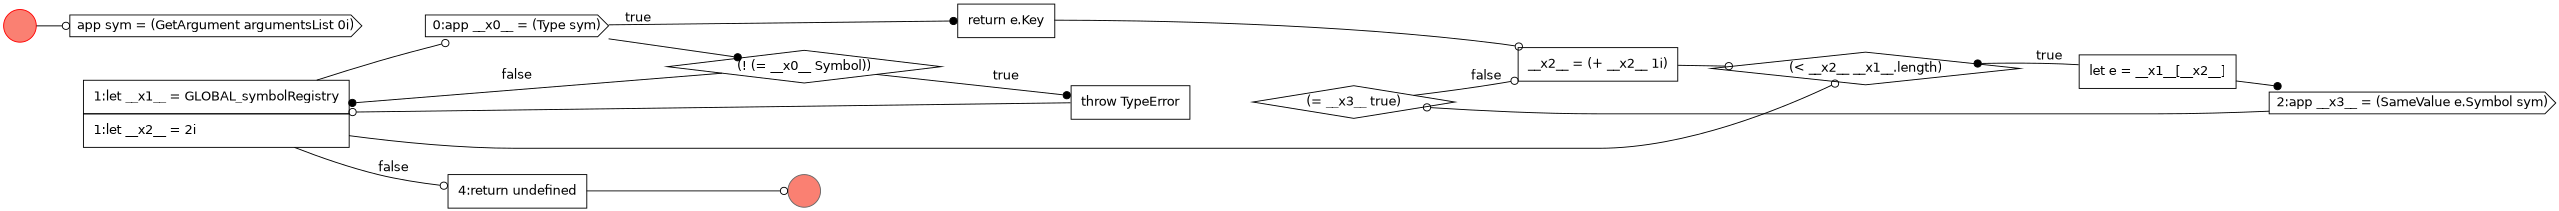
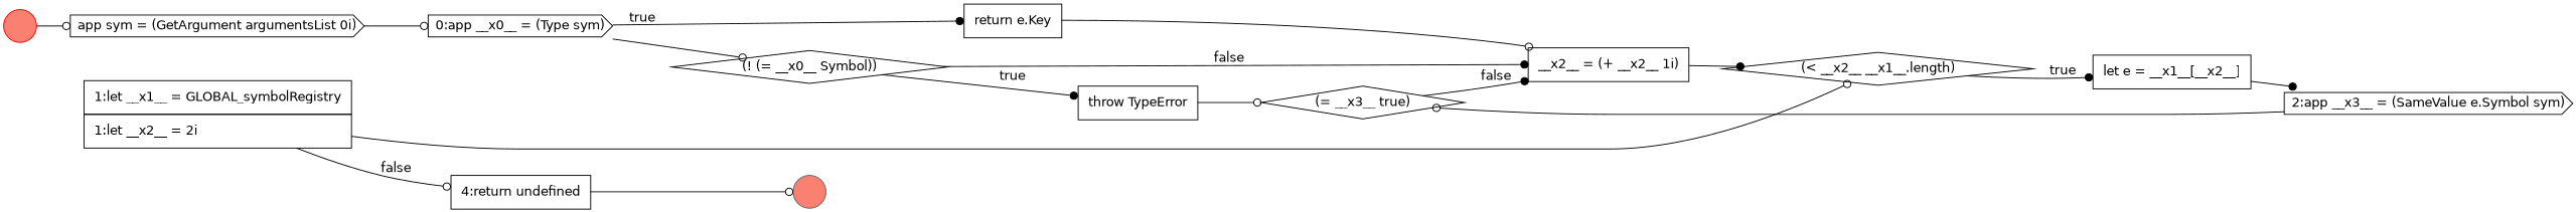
  digraph {
    fontname="DejaVu Sans"
    rankdir=LR
    node [color=black fillcolor=white fontname="DejaVu Sans" shape=none style=filled]
    edge [arrowhead=dot color=black fontname="DejaVu Sans"]
    n1 [label=<<font color="black">(= __x3__ true)</font>> shape=diamond]
    n2 [label=<<font color="black">     <table border="0" cellborder="1" cellspacing="0" cellpadding="10">       <tr><td align="left">__x2__ = (+ __x2__ 1i)</td></tr>     </table>   </font>> margin=0]
    n3 [label=<<font color="black">     <table border="0" cellborder="1" cellspacing="0" cellpadding="10">       <tr><td align="left">return e.Key</td></tr>     </table>   </font>> margin=0]
    n4 [label=<<font color="black">(&lt; __x2__ __x1__.length)</font>> shape=diamond]
    n5 [label=<<font color="black">     <table border="0" cellborder="1" cellspacing="0" cellpadding="10">       <tr><td align="left">1:let __x1__ = GLOBAL_symbolRegistry</td></tr>       <tr><td align="left">1:let __x2__ = 2i</td></tr>     </table>   </font>> margin=0]
    n6 [label=<<font color="black">     <table border="0" cellborder="1" cellspacing="0" cellpadding="10">       <tr><td align="left">4:return undefined</td></tr>     </table>   </font>> margin=0]
    n7 [label=<<font color="black">     <table border="0" cellborder="1" cellspacing="0" cellpadding="10">       <tr><td align="left">let e = __x1__[__x2__]</td></tr>     </table>   </font>> margin=0]
    n8 [label=<<font color="black">0:app __x0__ = (Type sym)</font>> shape=cds]
    n9 [label=<<font color="black">(! (= __x0__ Symbol))</font>> shape=diamond]
    n10 [label=<<font color="black">     <table border="0" cellborder="1" cellspacing="0" cellpadding="10">       <tr><td align="left">throw TypeError</td></tr>     </table>   </font>> margin=0]
    n11 [label=<<font color="black">2:app __x3__ = (SameValue e.Symbol sym)</font>> shape=cds]
    n12 [color=gray40 fillcolor=salmon label=" " shape=circle]
    n13 [label=<<font color="black">app sym = (GetArgument argumentsList 0i)</font>> shape=cds]
    n14 [color=red fillcolor=salmon label=" " shape=circle]
-   n1 -> n2 [arrowhead=odot label=<<font color="black">false</font>>]
-   n2 -> n4 [arrowhead=odot]
+   n1 -> n2 [label=<<font color="black">false</font>>]
+   n2 -> n4
    n3 -> n2 [arrowhead=odot]
-   n7 -> n4 [label=<<font color="black">true</font>>]
+   n4 -> n7 [label=<<font color="black">true</font>>]
    n5 -> n4 [arrowhead=odot]
    n5 -> n6 [arrowhead=odot label=<<font color="black">false</font>>]
    n6 -> n12 [arrowhead=odot]
    n7 -> n11
    n8 -> n3 [label=<<font color="black">true</font>>]
-   n8 -> n9
-   n9 -> n5 [label=<<font color="black">false</font>>]
+   n8 -> n9 [arrowhead=odot]
+   n9 -> n2 [label=<<font color="black">false</font>>]
    n9 -> n10 [label=<<font color="black">true</font>>]
-   n10 -> n5 [arrowhead=odot]
+   n10 -> n1 [arrowhead=odot]
    n11 -> n1 [arrowhead=odot]
-   n5 -> n8 [arrowhead=odot]
+   n13 -> n8 [arrowhead=odot]
    n14 -> n13 [arrowhead=odot]
  }
